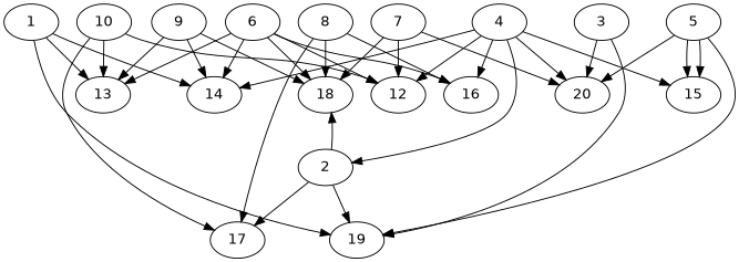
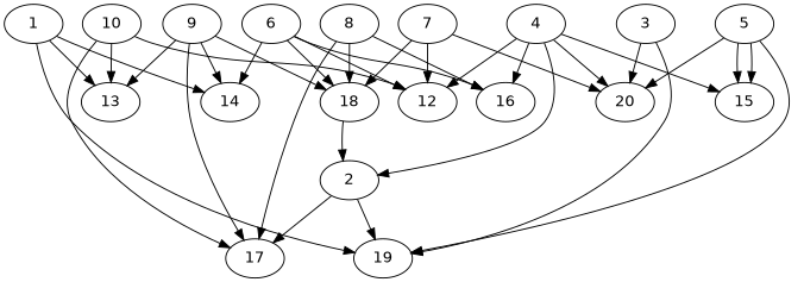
  digraph {
    fontname="DejaVu Sans"
    node [alpha=0.18 fontname="DejaVu Sans"]
    edge [fontname="DejaVu Sans"]
    1 [alpha=0.20 expect_size=40306688]
    13 [alpha=0.03 expect_size=11711488]
    14 [alpha=0.12 expect_size=37264384]
    19 [alpha=0.05 expect_size=21031936]
    2 [expect_size=40407040]
    17 [alpha=0.13 expect_size=12876800]
    18 [alpha=0.07 expect_size=49727488]
    3 [alpha=0.11 expect_size=6029312]
    20 [alpha=0.05 expect_size=16681984]
    4 [alpha=0.19 expect_size=45663232]
    12 [alpha=0.09 expect_size=16503808]
    15 [alpha=0.07 expect_size=33849344]
    16 [expect_size=27954176]
    5 [expect_size=8521728]
    6 [alpha=0.14 expect_size=28442624]
    7 [alpha=0.16 expect_size=44717056]
    8 [alpha=0.08 expect_size=35082240]
    9 [expect_size=17783808]
    10 [alpha=0.15 expect_size=23050240]
    1 -> 13
    1 -> 14
    1 -> 19
    2 -> 19
    2 -> 17
-   2 -> 18
+   18 -> 2
    3 -> 19
    3 -> 20
-   4 -> 14
    4 -> 2
    4 -> 20
    4 -> 12
    4 -> 15
    4 -> 16
    5 -> 19
    5 -> 20
    5 -> 15
    5 -> 15
-   6 -> 13
    6 -> 14
    6 -> 18
    6 -> 12
    6 -> 16
    7 -> 18
    7 -> 20
    7 -> 12
    8 -> 17
    8 -> 18
    8 -> 16
    9 -> 13
    9 -> 14
+   9 -> 17
    9 -> 18
    10 -> 13
    10 -> 17
    10 -> 12
  }
